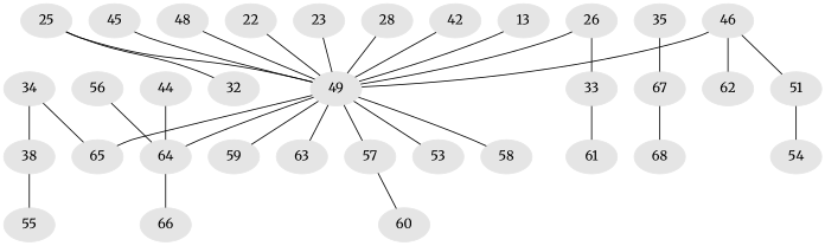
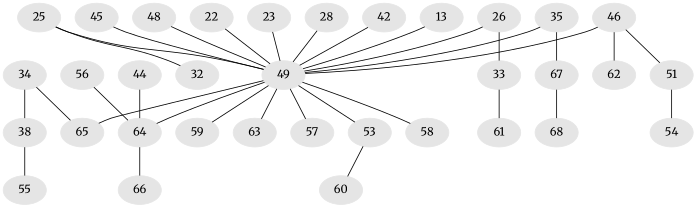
  graph {
    fontname=Merriweather
    node [color=gray90 fontname=Merriweather style=filled]
    edge [fontname=Merriweather]
    22 [super="+13"]
    49 [super="+9+6+11+19+39"]
    65 [super="+30"]
    64 [super="+16+24+52+50+41+40"]
    53 [super="+17"]
    57
    58
    59
    63
    23
    25
    32
    26 [super="+7"]
    33
    61
    28
    34
    38
    55
    35 [super="+12+20+21"]
    67
    68
    42
    n24 [label=13]
    66
    44
    45
    46 [super="+37"]
    51
    62
    54
    48
    60
    56
    22 -- 49
    49 -- 65
    49 -- 64
    49 -- 53
    49 -- 57
    49 -- 58
    49 -- 59
    49 -- 63
    64 -- 66
-   57 -- 60
+   53 -- 60
    23 -- 49
    25 -- 49
    25 -- 32
    26 -- 49
    26 -- 33
    33 -- 61
    28 -- 49
    34 -- 65
    34 -- 38
    38 -- 55
+   35 -- 49
    35 -- 67
    67 -- 68
    42 -- 49
    n24 -- 49
    44 -- 64
    45 -- 49
    46 -- 49
    46 -- 51
    46 -- 62
    51 -- 54
    48 -- 49
    56 -- 64
  }
